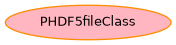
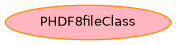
  digraph {
    rankdir=LR
    fontname="DejaVu Sans"
-   n1 [color=darkorange fillcolor=lightpink fontname="DejaVu Sans" fontsize=10 height=0.2 label=PHDF5fileClass shape=ellipse style=filled width=0.4]
+   n1 [color=darkorange fillcolor=lightpink fontname="DejaVu Sans" fontsize=10 height=0.2 label=PHDF8fileClass shape=ellipse style=filled width=0.4]
  }
